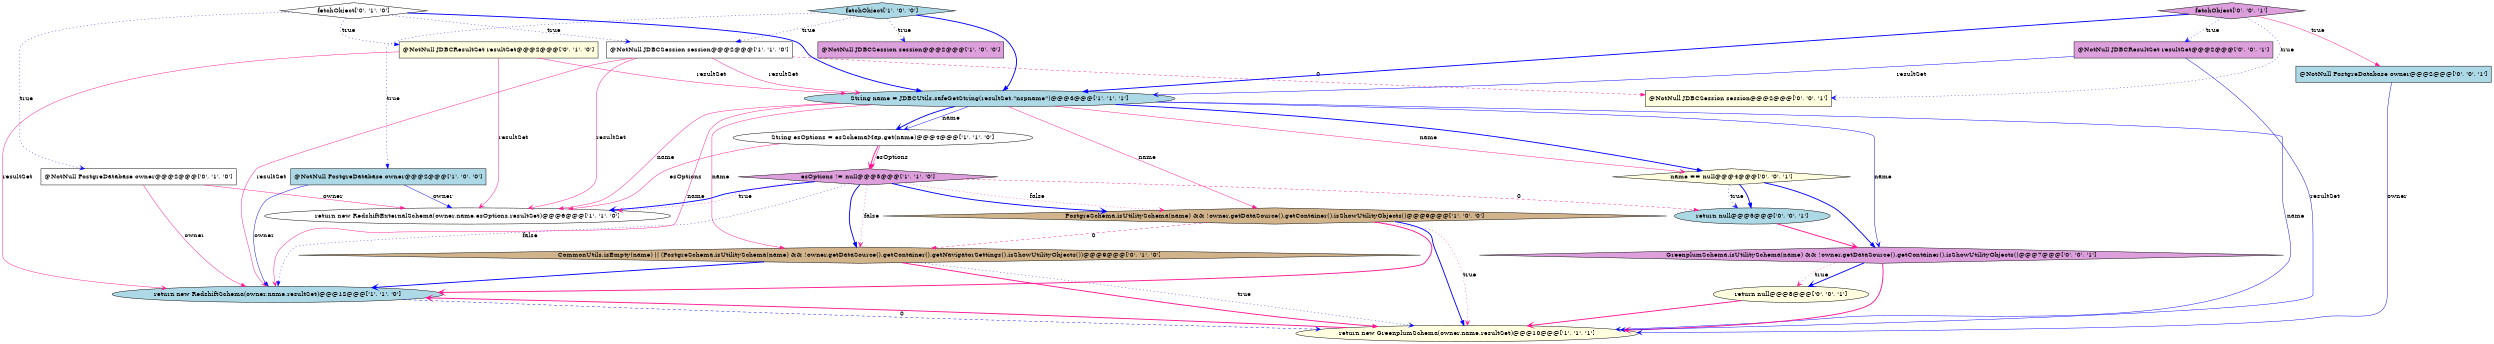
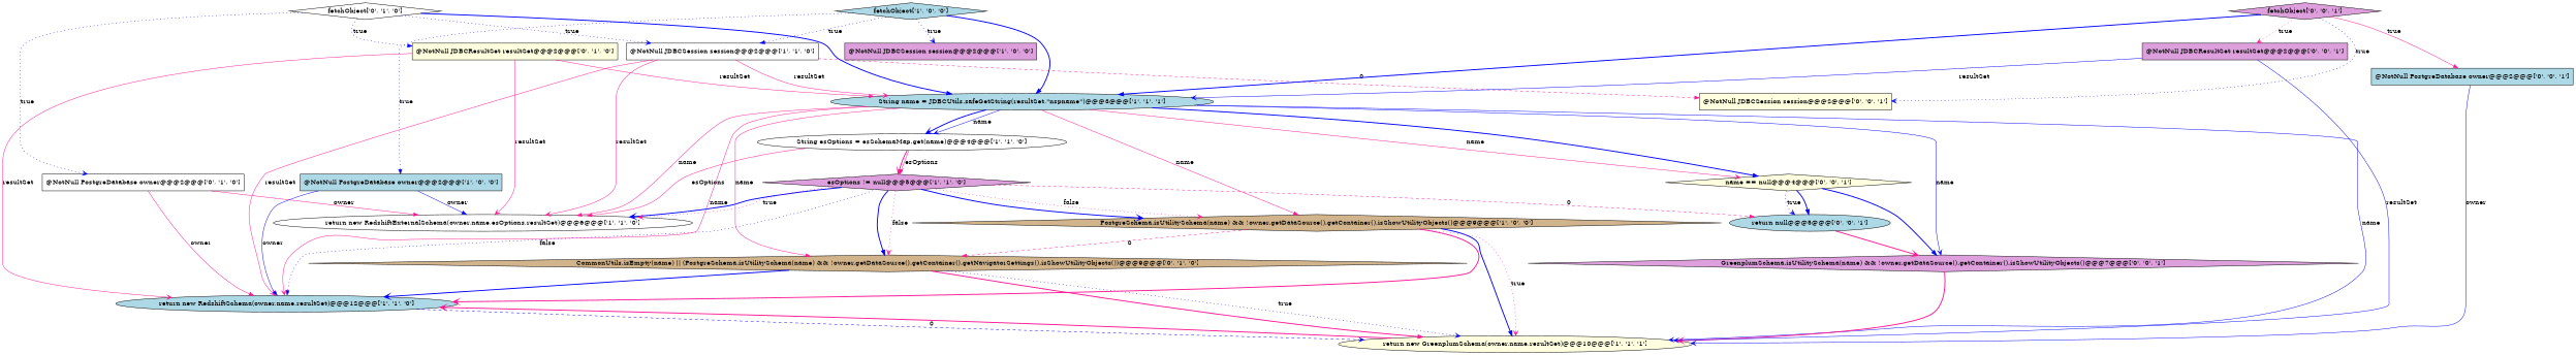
  digraph {
    node [fillcolor=lightblue shape=diamond style=filled]
    edge [arrowhead=vee color=blue style=solid]
    n1 [label="return new RedshiftSchema(owner,name,resultSet)@@@12@@@['1', '1', '0']" shape=ellipse]
    n2 [fillcolor=lightyellow label="return new GreenplumSchema(owner,name,resultSet)@@@10@@@['1', '1', '1']" shape=ellipse]
    n3 [fillcolor=white label="String esOptions = esSchemaMap.get(name)@@@4@@@['1', '1', '0']" shape=ellipse]
    n4 [fillcolor=white label="return new RedshiftExternalSchema(owner,name,esOptions,resultSet)@@@6@@@['1', '1', '0']" shape=ellipse]
    n5 [fillcolor=plum label="esOptions != null@@@5@@@['1', '1', '0']"]
    n6 [fillcolor=tan label="CommonUtils.isEmpty(name) || (PostgreSchema.isUtilitySchema(name) && !owner.getDataSource().getContainer().getNavigatorSettings().isShowUtilityObjects())@@@9@@@['0', '1', '0']"]
    n7 [label="return null@@@5@@@['0', '0', '1']" shape=ellipse]
    n8 [fillcolor=tan label="PostgreSchema.isUtilitySchema(name) && !owner.getDataSource().getContainer().isShowUtilityObjects()@@@9@@@['1', '0', '0']"]
    n9 [fillcolor=white label="@NotNull JDBCSession session@@@2@@@['1', '1', '0']" shape=box]
    n10 [fillcolor=lightyellow label="@NotNull JDBCSession session@@@2@@@['0', '0', '1']" shape=box]
    n11 [label="String name = JDBCUtils.safeGetString(resultSet,\"nspname\")@@@3@@@['1', '1', '1']" shape=ellipse]
    n12 [fillcolor=plum label="GreenplumSchema.isUtilitySchema(name) && !owner.getDataSource().getContainer().isShowUtilityObjects()@@@7@@@['0', '0', '1']"]
    n13 [fillcolor=lightyellow label="name == null@@@4@@@['0', '0', '1']"]
    n14 [fillcolor=white label="@NotNull PostgreDatabase owner@@@2@@@['0', '1', '0']" shape=box]
-   n15 [fillcolor=lightyellow label="return null@@@8@@@['0', '0', '1']" shape=ellipse]
    n16 [fillcolor=lightyellow label="@NotNull JDBCResultSet resultSet@@@2@@@['0', '1', '0']" shape=box]
    n17 [fillcolor=white label="fetchObject['0', '1', '0']"]
    n18 [fillcolor=plum label="fetchObject['0', '0', '1']"]
    n19 [fillcolor=plum label="@NotNull JDBCResultSet resultSet@@@2@@@['0', '0', '1']" shape=box]
    n20 [label="@NotNull PostgreDatabase owner@@@2@@@['0', '0', '1']" shape=box]
    n21 [label="fetchObject['1', '0', '0']"]
    n22 [fillcolor=plum label="@NotNull JDBCSession session@@@2@@@['1', '0', '0']" shape=box]
    n23 [label="@NotNull PostgreDatabase owner@@@2@@@['1', '0', '0']" shape=box]
    n1 -> n2 [label=0 style=dashed]
    n2 -> n1 [color=deeppink style=bold]
    n3 -> n4 [arrowhead=normal color=deeppink label=esOptions]
    n3 -> n5 [arrowhead=normal color=deeppink label=esOptions]
    n3 -> n5 [color=deeppink style=bold]
    n5 -> n1 [arrowhead=normal label=false style=dotted]
    n5 -> n4 [style=bold]
    n5 -> n4 [color=deeppink label=true style=dotted]
    n5 -> n6 [arrowhead=normal style=bold]
    n5 -> n6 [color=deeppink label=false style=dotted]
    n5 -> n7 [arrowhead=normal color=deeppink label=0 style=dashed]
    n5 -> n8 [color=deeppink label=false style=dotted]
    n5 -> n8 [style=bold]
    n6 -> n1 [style=bold]
    n6 -> n2 [arrowhead=normal color=deeppink style=bold]
    n6 -> n2 [label=true style=dotted]
    n7 -> n12 [color=deeppink style=bold]
    n8 -> n1 [color=deeppink style=bold]
    n8 -> n2 [arrowhead=normal style=bold]
    n8 -> n2 [color=deeppink label=true style=dotted]
    n8 -> n6 [arrowhead=normal color=deeppink label=0 style=dashed]
    n9 -> n1 [color=deeppink label=resultSet]
    n9 -> n4 [color=deeppink label=resultSet]
    n9 -> n10 [arrowhead=normal color=deeppink label=0 style=dashed]
    n9 -> n11 [color=deeppink label=resultSet]
    n11 -> n1 [color=deeppink label=name]
    n11 -> n2 [label=name]
    n11 -> n3 [label=name]
    n11 -> n3 [style=bold]
    n11 -> n4 [arrowhead=normal color=deeppink label=name]
    n11 -> n6 [arrowhead=normal color=deeppink label=name]
    n11 -> n8 [arrowhead=normal color=deeppink label=name]
    n11 -> n12 [label=name]
    n11 -> n13 [color=deeppink label=name]
    n11 -> n13 [arrowhead=normal style=bold]
    n12 -> n2 [color=deeppink style=bold]
-   n12 -> n15 [style=bold]
-   n12 -> n15 [color=deeppink label=true style=dotted]
    n13 -> n7 [arrowhead=normal style=bold]
    n13 -> n7 [label=true style=dotted]
    n13 -> n12 [arrowhead=normal style=bold]
    n14 -> n1 [arrowhead=normal color=deeppink label=owner]
    n14 -> n4 [arrowhead=normal color=deeppink label=owner]
-   n15 -> n2 [color=deeppink style=bold]
    n16 -> n1 [color=deeppink label=resultSet]
    n16 -> n4 [color=deeppink label=resultSet]
    n16 -> n11 [arrowhead=normal color=deeppink label=resultSet]
    n17 -> n9 [label=true style=dotted]
    n17 -> n11 [arrowhead=normal style=bold]
    n17 -> n14 [label=true style=dotted]
    n17 -> n16 [arrowhead=normal label=true style=dotted]
    n18 -> n10 [label=true style=dotted]
    n18 -> n11 [arrowhead=normal style=bold]
-   n18 -> n19 [label=true style=dotted]
+   n18 -> n19 [color=deeppink label=true style=dotted]
    n18 -> n20 [arrowhead=normal color=deeppink label=true]
    n19 -> n2 [label=resultSet]
    n19 -> n11 [label=resultSet]
    n20 -> n2 [label=owner]
    n21 -> n9 [arrowhead=normal label=true style=dotted]
    n21 -> n11 [arrowhead=normal style=bold]
    n21 -> n22 [label=true style=dotted]
    n21 -> n23 [arrowhead=normal label=true style=dotted]
    n23 -> n1 [arrowhead=normal label=owner]
    n23 -> n4 [arrowhead=normal label=owner]
  }
